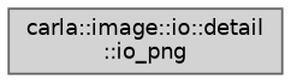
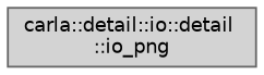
  digraph {
    rankdir=LR
-   n1 [color=grey40 fillcolor=lightgrey fontname=Helvetica fontsize=10 height=0.2 label="carla::image::io::detail\l::io_png" shape=box style=filled width=0.4]
+   n1 [color=grey40 fillcolor=lightgrey fontname=Helvetica fontsize=10 height=0.2 label="carla::detail::io::detail\l::io_png" shape=box style=filled width=0.4]
  }
